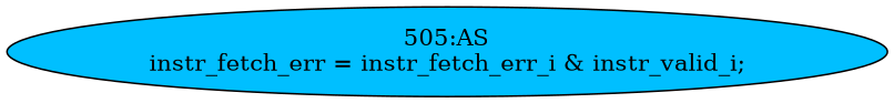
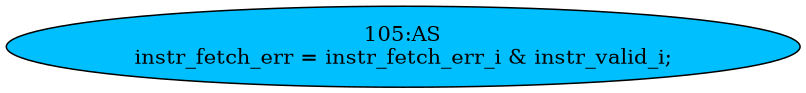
  strict digraph {
-   n1 [ast="<pyverilog.vparser.ast.Assign object at 0x7fefacf079d0>" def_var="['instr_fetch_err']" fillcolor=deepskyblue label="505:AS\ninstr_fetch_err = instr_fetch_err_i & instr_valid_i;" statements="[]" style=filled typ=Assign use_var="['instr_fetch_err_i', 'instr_valid_i']"]
+   n1 [ast="<pyverilog.vparser.ast.Assign object at 0x7fefacf079d0>" def_var="['instr_fetch_err']" fillcolor=deepskyblue label="105:AS\ninstr_fetch_err = instr_fetch_err_i & instr_valid_i;" statements="[]" style=filled typ=Assign use_var="['instr_fetch_err_i', 'instr_valid_i']"]
  }
